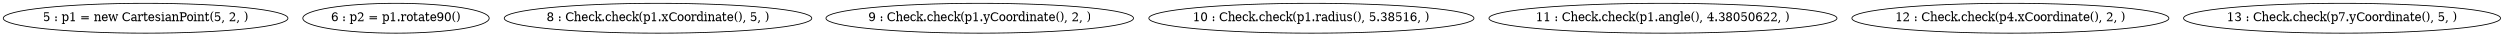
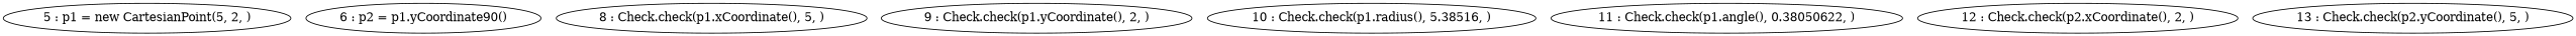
  digraph {
    "5 : p1 = new CartesianPoint(5, 2, )"
-   "6 : p2 = p1.rotate90()"
+   "6 : p2 = p1.rotate90()" [label="6 : p2 = p1.yCoordinate90()"]
    "8 : Check.check(p1.xCoordinate(), 5, )"
    "9 : Check.check(p1.yCoordinate(), 2, )"
    "10 : Check.check(p1.radius(), 5.38516, )"
-   "11 : Check.check(p1.angle(), 0.38050622, )" [label="11 : Check.check(p1.angle(), 4.38050622, )"]
-   "12 : Check.check(p2.xCoordinate(), 2, )" [label="12 : Check.check(p4.xCoordinate(), 2, )"]
-   "13 : Check.check(p2.yCoordinate(), 5, )" [label="13 : Check.check(p7.yCoordinate(), 5, )"]
+   "11 : Check.check(p1.angle(), 0.38050622, )"
+   "12 : Check.check(p2.xCoordinate(), 2, )"
+   "13 : Check.check(p2.yCoordinate(), 5, )"
  }
